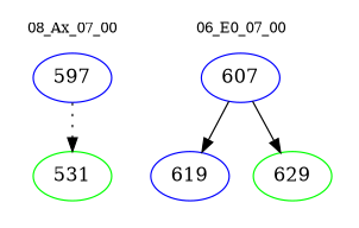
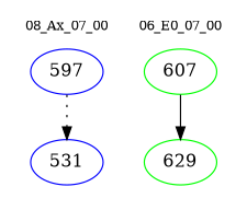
  digraph {
    node [color=blue]
    edge [color=black style=solid]
    n1 [label=597]
-   n2 [color=green label=531]
-   n3 [label=607]
-   n4 [label=619]
+   n2 [label=531]
+   n3 [color=green label=607]
    n5 [color=green label=629]
    subgraph cluster_1 {
      color=white
      fontsize=10
      label="08_Ax_07_00"
      n1
      n2
    }
    subgraph cluster_2 {
      color=white
      fontsize=10
      label="06_E0_07_00"
      n3
-     n4
      n5
    }
    n1 -> n2 [style=dotted]
-   n3 -> n4
    n3 -> n5
  }
